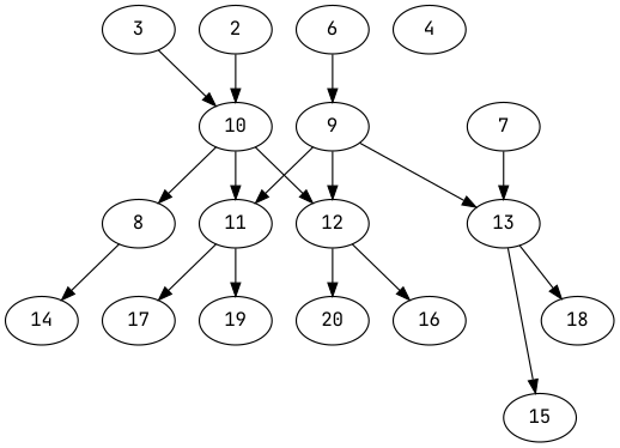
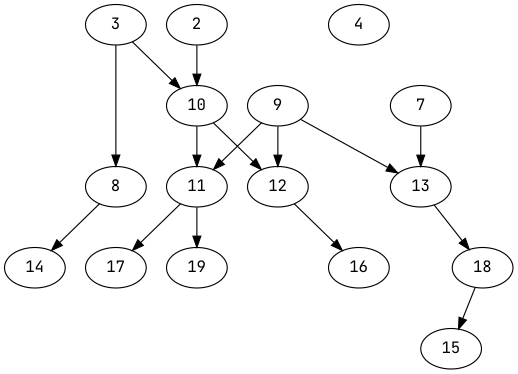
  digraph {
    fontname="JetBrains Mono"
    node [alpha=0.19 expect_size=10134528 fontname="JetBrains Mono"]
    edge [fontname="JetBrains Mono"]
    2 [alpha=0.01 expect_size=52307968]
    10 [alpha=0.10 expect_size=12240896]
    11
    12 [alpha=0.16 expect_size=12514304]
    19 [expect_size=6618112]
    17 [alpha=0.11 expect_size=18198528]
    16 [alpha=0.18 expect_size=48481280]
-   20 [expect_size=16548864]
    3 [alpha=0.00 expect_size=30104576]
    8 [alpha=0.20 expect_size=7929856]
    14 [alpha=0.18 expect_size=14010368]
    4 [alpha=0.16]
    7 [alpha=0.15 expect_size=41354240]
    13 [alpha=0.17 expect_size=13873152]
    15 [alpha=0.00 expect_size=51376128]
    18 [alpha=0.06 expect_size=7004160]
-   6 [alpha=0.07 expect_size=24724480]
    9 [alpha=0.04 expect_size=33533952]
    2 -> 10
    10 -> 11
    10 -> 12
    11 -> 19
    11 -> 17
    12 -> 16
-   12 -> 20
    3 -> 10
-   10 -> 8
+   3 -> 8
    8 -> 14
    7 -> 13
-   13 -> 15
+   18 -> 15
    13 -> 18
-   6 -> 9
    9 -> 11
    9 -> 12
    9 -> 13
  }
